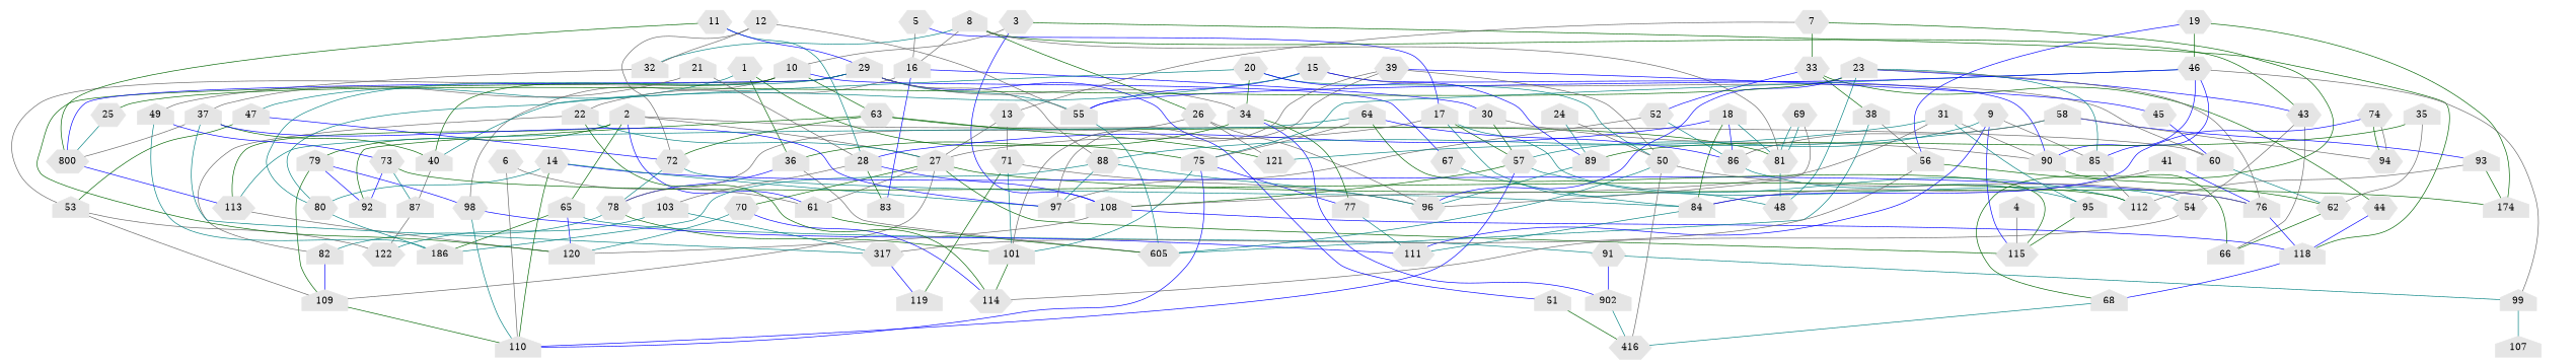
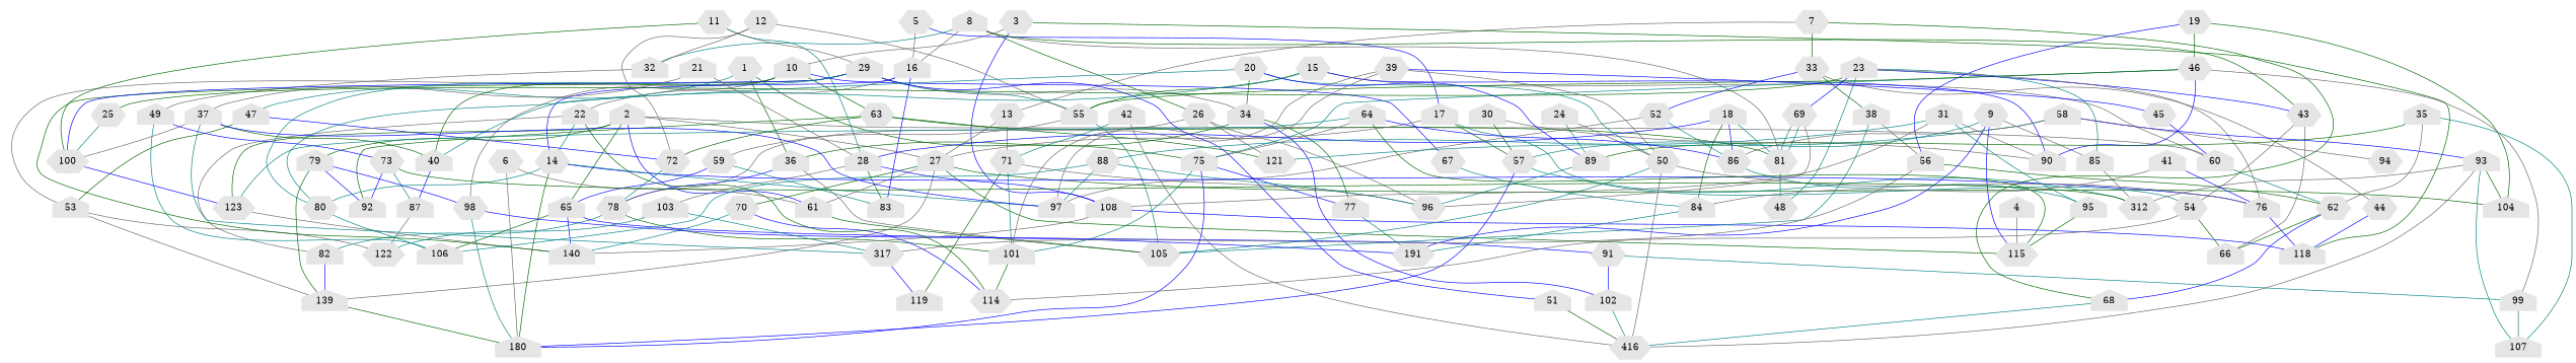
  graph {
    node [color=gray90 shape=house style=filled]
    edge [color=gray40]
    1 [shape=hexagon]
    36
    47
    75
    78 [shape=hexagon]
-   105 [shape=hexagon label=605]
+   105 [shape=hexagon]
    53
    72 [shape=hexagon]
-   110
+   110 [label=180]
    77
    101
    2
    27
    60
    61
    65
    79
-   113 [shape=hexagon]
+   113 [shape=hexagon label=123]
    115 [shape=hexagon]
-   104 [label=174]
+   104
    70 [shape=hexagon]
-   109
+   109 [label=139]
    62 [shape=hexagon]
-   120
-   106 [label=186]
+   120 [label=140]
+   106
    91 [shape=hexagon]
    98 [shape=hexagon]
    92
    3 [shape=hexagon]
    10
    108
    118
    40
    63 [shape=hexagon]
    67 [shape=hexagon]
    4
    87
    5 [shape=hexagon]
    16
    17
    22
    30
    83
    57 [shape=hexagon]
    48 [shape=hexagon]
    54 [shape=hexagon]
    6 [shape=hexagon]
    7 [shape=hexagon]
    13 [shape=hexagon]
    33 [shape=hexagon]
    68
    71 [shape=hexagon]
    38
    44 [shape=hexagon]
    52 [shape=hexagon]
    n56 [label=416 shape=hexagon]
    8
    26 [shape=hexagon]
    32
    43 [shape=hexagon]
    81 [shape=hexagon]
    96 [shape=hexagon]
    121 [shape=hexagon]
    49
    66
    9 [shape=hexagon]
    85
-   111 [shape=hexagon]
-   112 [shape=hexagon]
+   111 [shape=hexagon label=191]
+   112 [shape=hexagon label=312]
    122 [shape=hexagon]
    84
    11 [shape=hexagon]
    28
    29
-   100 [shape=hexagon label=800]
+   100 [shape=hexagon]
    103
    55
    80 [shape=hexagon]
    34
    51
    88 [shape=hexagon]
    12 [shape=hexagon]
+   59 [shape=hexagon]
    119
    14 [shape=hexagon]
    76
    97
    15 [shape=hexagon]
    90
    82
    114 [shape=hexagon]
    18
    86 [shape=hexagon]
    95
    19 [shape=hexagon]
    46 [shape=hexagon]
    56
    99
    n99 [label=317 shape=hexagon]
    20 [shape=hexagon]
    50 [shape=hexagon]
    89
-   102 [label=902]
+   102
    21
    37
    23
    25 [shape=hexagon]
    24
    31
    73 [shape=hexagon]
    35
    107
    39 [shape=hexagon]
    45 [shape=hexagon]
    41
+   42
    58
    93
    94 [shape=hexagon]
    64
    69 [shape=hexagon]
-   74 [shape=hexagon]
    1 -- 36 [color=darkgreen]
    1 -- 47 [color=teal]
    1 -- 75 [color=darkgreen]
    36 -- 78 [color=blue]
    36 -- 105
    47 -- 53 [color=darkgreen]
    47 -- 72 [color=blue]
    75 -- 110 [color=blue]
    75 -- 77 [color=blue]
    75 -- 101 [color=teal]
    78 -- 101 [color=darkgreen]
    78 -- 82 [color=teal]
    53 -- 109
    53 -- 122
    72 -- 78 [color=teal]
-   72 -- 84 [color=teal]
    77 -- 111 [color=teal]
    101 -- 114 [color=darkgreen]
    2 -- 27
    2 -- 60
    2 -- 61 [color=blue]
    2 -- 65 [color=darkgreen]
    2 -- 79 [color=darkgreen]
    2 -- 113 [color=darkgreen]
    27 -- 61
    27 -- 115 [color=darkgreen]
    27 -- 104 [color=darkgreen]
    27 -- 70 [color=darkgreen]
    27 -- 109
    60 -- 62 [color=teal]
    61 -- 105 [color=darkgreen]
    65 -- 120 [color=blue]
    65 -- 106 [color=darkgreen]
-   65 -- 91 [color=teal]
+   65 -- 91 [color=blue]
    79 -- 109 [color=darkgreen]
    79 -- 98 [color=blue]
    79 -- 92 [color=blue]
    113 -- 120
    70 -- 120 [color=teal]
    70 -- 114 [color=blue]
    109 -- 110 [color=darkgreen]
-   118 -- 68 [color=blue]
+   62 -- 68 [color=blue]
    62 -- 66 [color=darkgreen]
    91 -- 99 [color=teal]
    91 -- 102 [color=blue]
    98 -- 110 [color=teal]
    98 -- 111 [color=blue]
    3 -- 10
    3 -- 108 [color=blue]
    3 -- 118 [color=darkgreen]
    10 -- 53
    10 -- 98
    10 -- 40 [color=darkgreen]
    10 -- 63 [color=darkgreen]
    10 -- 67 [color=blue]
    108 -- 120
    108 -- 118 [color=blue]
-   40 -- 87
+   40 -- 87 [color=blue]
    63 -- 72 [color=darkgreen]
    63 -- 92 [color=darkgreen]
    63 -- 81 [color=darkgreen]
    63 -- 121 [color=darkgreen]
    67 -- 84 [color=teal]
    4 -- 115
    87 -- 122
    5 -- 16
    5 -- 17 [color=blue]
    16 -- 22
-   16 -- 30 [color=blue]
+   16 -- 14 [color=blue]
    16 -- 83 [color=blue]
    17 -- 27
    17 -- 57 [color=darkgreen]
-   17 -- 48 [color=teal]
    17 -- 54 [color=teal]
-   22 -- 27 [color=teal]
+   22 -- 14 [color=teal]
    22 -- 82
    22 -- 114 [color=darkgreen]
    30 -- 57 [color=darkgreen]
    30 -- 90
    57 -- 110 [color=blue]
-   57 -- 108 [color=darkgreen]
    57 -- 112 [color=teal]
-   90 -- 66 [color=darkgreen]
+   54 -- 66 [color=darkgreen]
    54 -- 114
    6 -- 110
    6 -- 61
    7 -- 13
    7 -- 33 [color=darkgreen]
    7 -- 68 [color=darkgreen]
    13 -- 27
    13 -- 71
    33 -- 38 [color=darkgreen]
-   33 -- 44 [color=darkgreen]
+   33 -- 44
    33 -- 52 [color=blue]
    68 -- n56 [color=teal]
    71 -- 101 [color=teal]
    71 -- 96
    71 -- 119 [color=darkgreen]
    38 -- 105 [color=teal]
    38 -- 56
    44 -- 118 [color=blue]
    52 -- 97
    52 -- 86 [color=teal]
    8 -- 16
    8 -- 26 [color=darkgreen]
    8 -- 32 [color=teal]
    8 -- 43 [color=darkgreen]
    8 -- 81
    26 -- 78
    26 -- 96
    26 -- 121
    32 -- 49
    43 -- 54
    43 -- 66
    81 -- 48 [color=teal]
    49 -- 106 [color=teal]
    49 -- 73 [color=blue]
    9 -- 115 [color=blue]
    9 -- 57 [color=teal]
    9 -- 85
    9 -- 111 [color=blue]
    85 -- 112
    84 -- 111 [color=teal]
    11 -- 28 [color=teal]
-   11 -- 29 [color=blue]
+   11 -- 29
    11 -- 100 [color=darkgreen]
    28 -- 108 [color=blue]
    28 -- 83 [color=darkgreen]
    28 -- 103
    29 -- 120 [color=darkgreen]
    29 -- 100 [color=blue]
    29 -- 55 [color=teal]
    29 -- 80 [color=teal]
    29 -- 34
    29 -- 51 [color=blue]
-   29 -- 88
    100 -- 113 [color=blue]
    103 -- 122 [color=teal]
    103 -- n99 [color=teal]
    55 -- 105 [color=teal]
+   55 -- 59
    80 -- 106 [color=teal]
    34 -- 36 [color=darkgreen]
    34 -- 77 [color=darkgreen]
    34 -- 102 [color=blue]
    51 -- n56 [color=darkgreen]
    88 -- 106 [color=teal]
    88 -- 96 [color=teal]
    88 -- 97 [color=teal]
    12 -- 72
    12 -- 32
    12 -- 55
+   59 -- 65 [color=blue]
+   59 -- 83 [color=teal]
    14 -- 110 [color=darkgreen]
    14 -- 80 [color=teal]
    14 -- 76 [color=blue]
    14 -- 97 [color=teal]
    76 -- 118 [color=blue]
    15 -- 60
-   15 -- 55 [color=blue]
+   15 -- 55 [color=darkgreen]
    15 -- 80 [color=teal]
    15 -- 90 [color=blue]
    82 -- 109 [color=blue]
    18 -- 81 [color=teal]
    18 -- 84 [color=darkgreen]
    18 -- 28 [color=blue]
    18 -- 86 [color=blue]
    86 -- 95 [color=teal]
    95 -- 115 [color=darkgreen]
    19 -- 104 [color=darkgreen]
    19 -- 46 [color=darkgreen]
    19 -- 56 [color=blue]
    46 -- 75 [color=teal]
-   46 -- 85 [color=blue]
-   46 -- 55 [color=blue]
+   46 -- 55 [color=darkgreen]
    46 -- 90 [color=blue]
    46 -- 99
    56 -- 62 [color=darkgreen]
    56 -- n99
    99 -- 107 [color=teal]
    n99 -- 119 [color=blue]
    20 -- 40 [color=teal]
    20 -- 34 [color=darkgreen]
    20 -- 50 [color=teal]
    20 -- 89 [color=blue]
    50 -- 105 [color=teal]
    50 -- n56
    50 -- 76
    89 -- 96 [color=teal]
    102 -- n56 [color=teal]
    21 -- 28
    21 -- 37
    37 -- 40 [color=darkgreen]
    37 -- 100
    37 -- 97 [color=blue]
    37 -- n99 [color=teal]
    23 -- 48 [color=teal]
    23 -- 43 [color=blue]
-   23 -- 96 [color=blue]
+   23 -- 69 [color=blue]
    23 -- 85 [color=teal]
    23 -- 76
    23 -- 25 [color=darkgreen]
    25 -- 100 [color=teal]
    24 -- 50
    24 -- 89 [color=teal]
    31 -- 108
    31 -- 88 [color=teal]
    31 -- 90
    31 -- 95 [color=teal]
    73 -- 92 [color=blue]
    73 -- 87 [color=teal]
    73 -- 112 [color=darkgreen]
    35 -- 62
    35 -- 89 [color=darkgreen]
+   35 -- 107 [color=teal]
    39 -- 101
    39 -- 97
    39 -- 50
    39 -- 45 [color=blue]
    45 -- 60 [color=blue]
    41 -- 84
    41 -- 76 [color=blue]
+   42 -- 71 [color=teal]
+   42 -- n56
    58 -- 121 [color=teal]
    58 -- 86
    58 -- 93 [color=blue]
    58 -- 94
    93 -- 104 [color=darkgreen]
+   93 -- n56
    93 -- 112
+   93 -- 107 [color=teal]
    64 -- 75
    64 -- 113 [color=teal]
    64 -- 115 [color=darkgreen]
    64 -- 86 [color=blue]
    69 -- 81 [color=teal]
    69 -- 81 [color=teal]
    69 -- 96
-   74 -- 84 [color=blue]
-   74 -- 94 [color=darkgreen]
-   74 -- 94
  }
